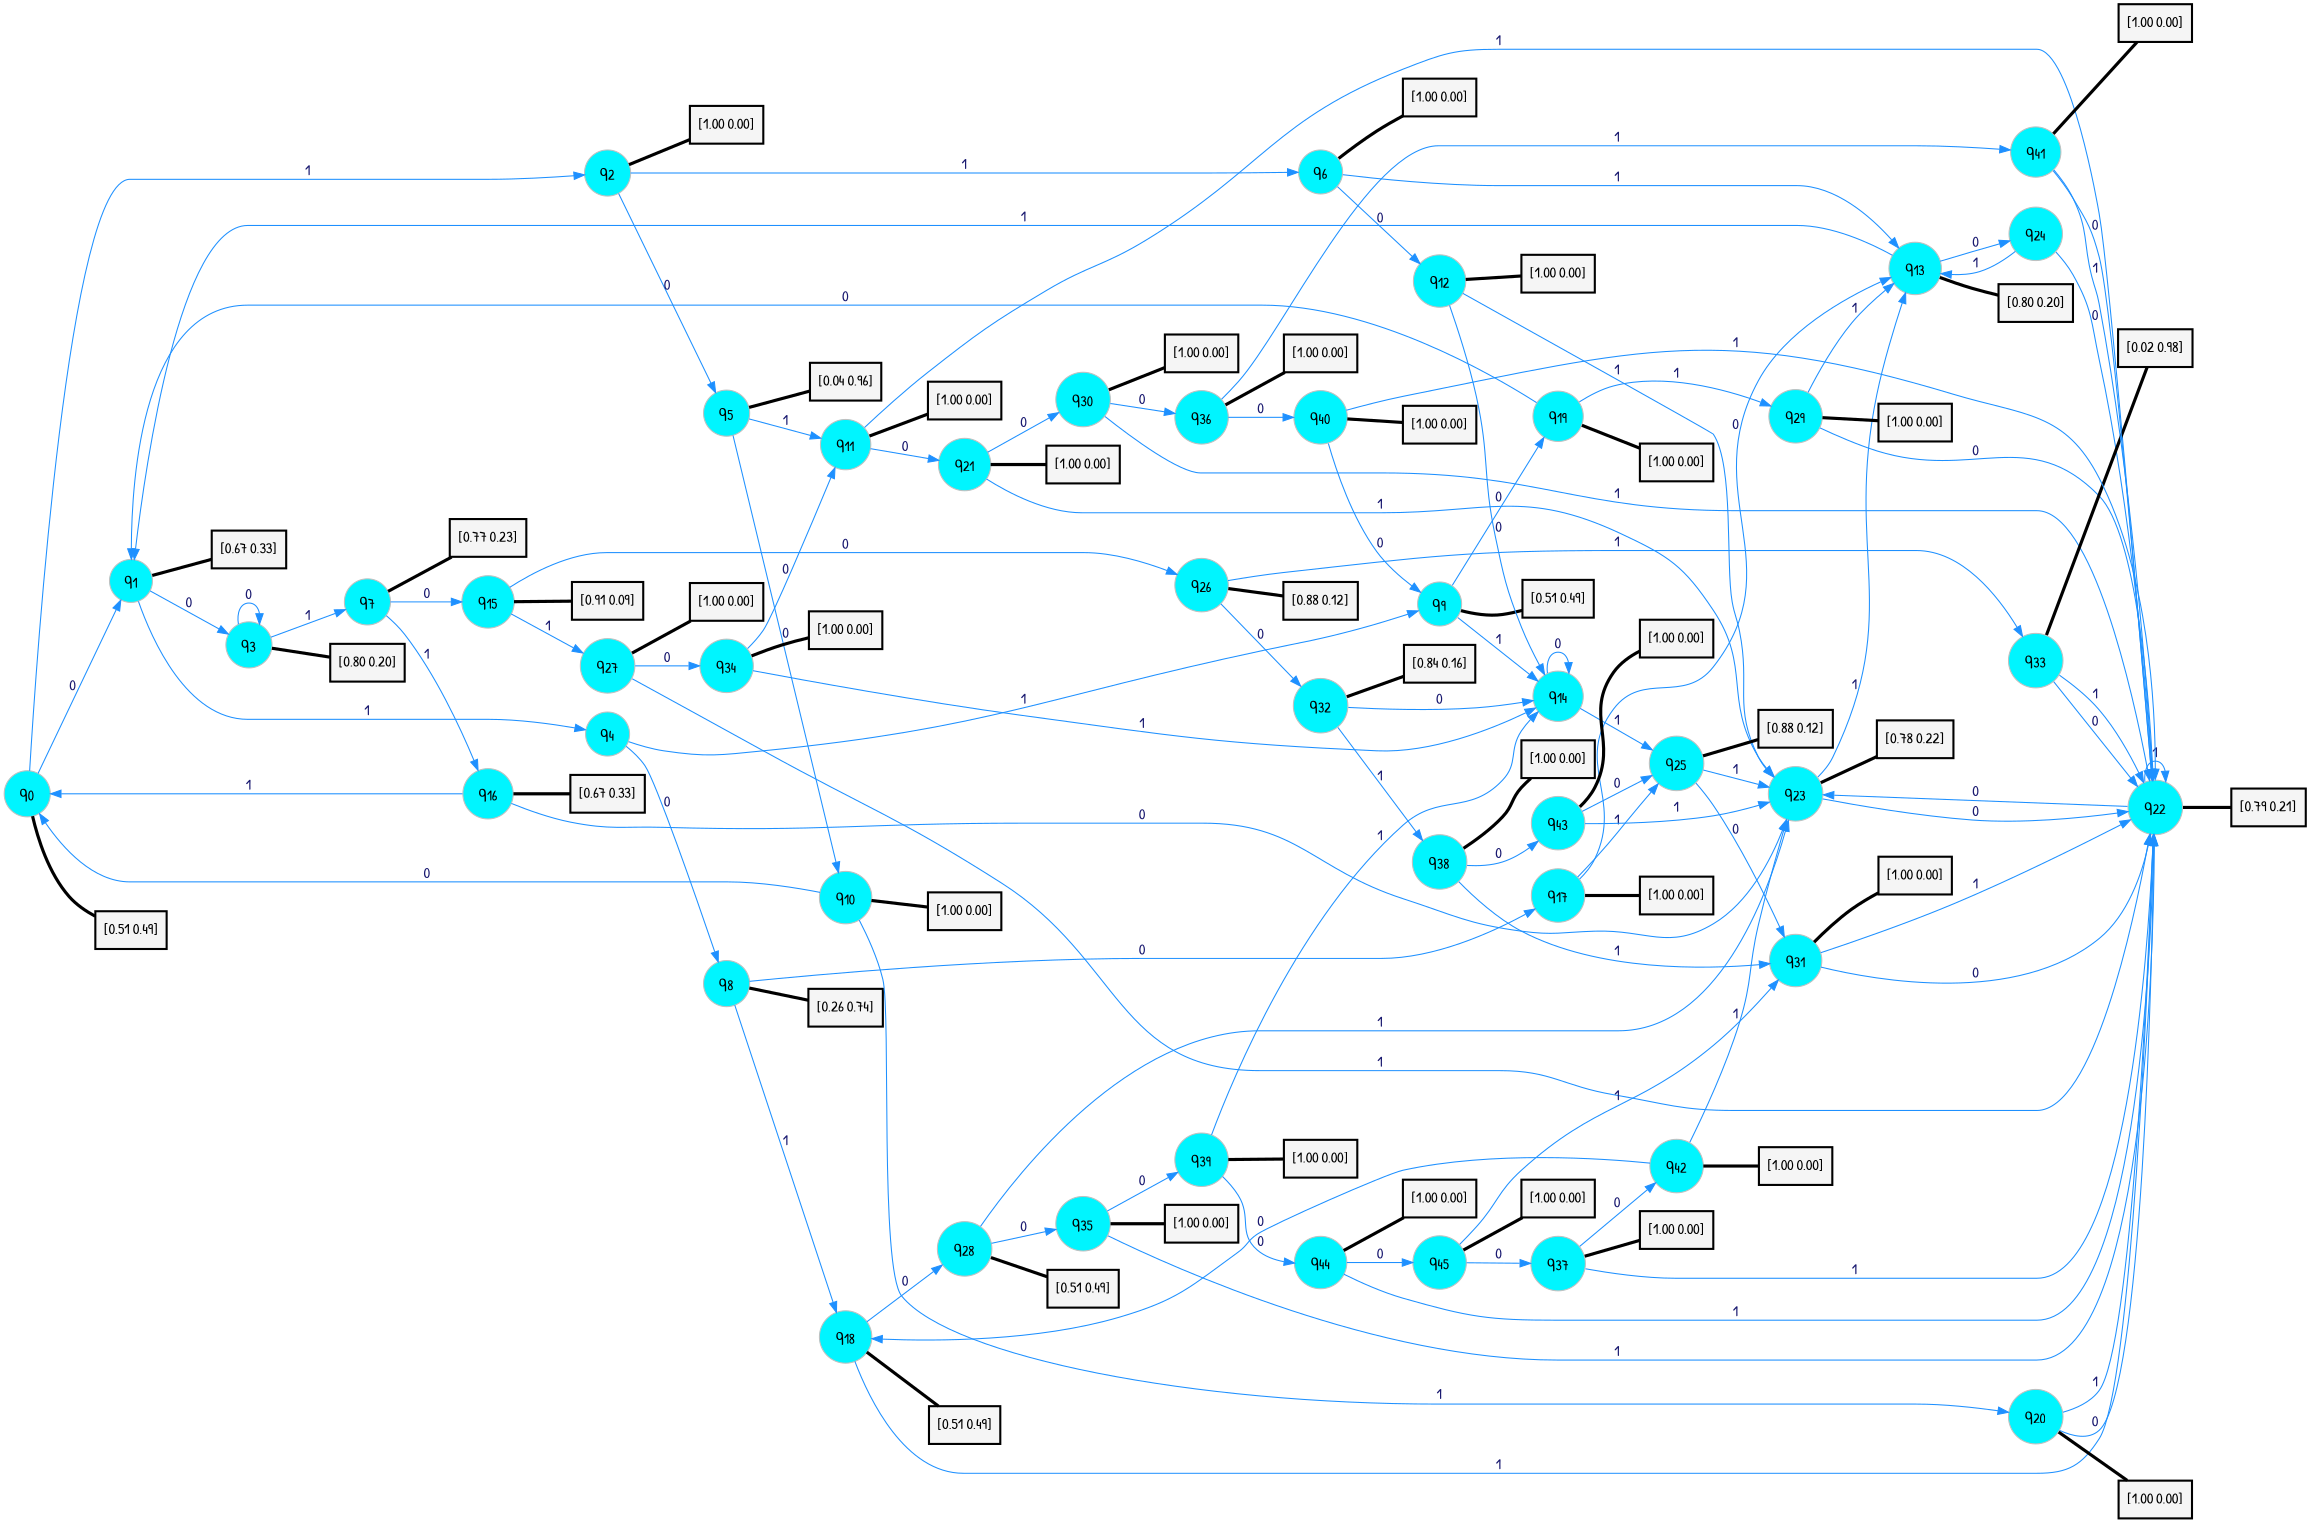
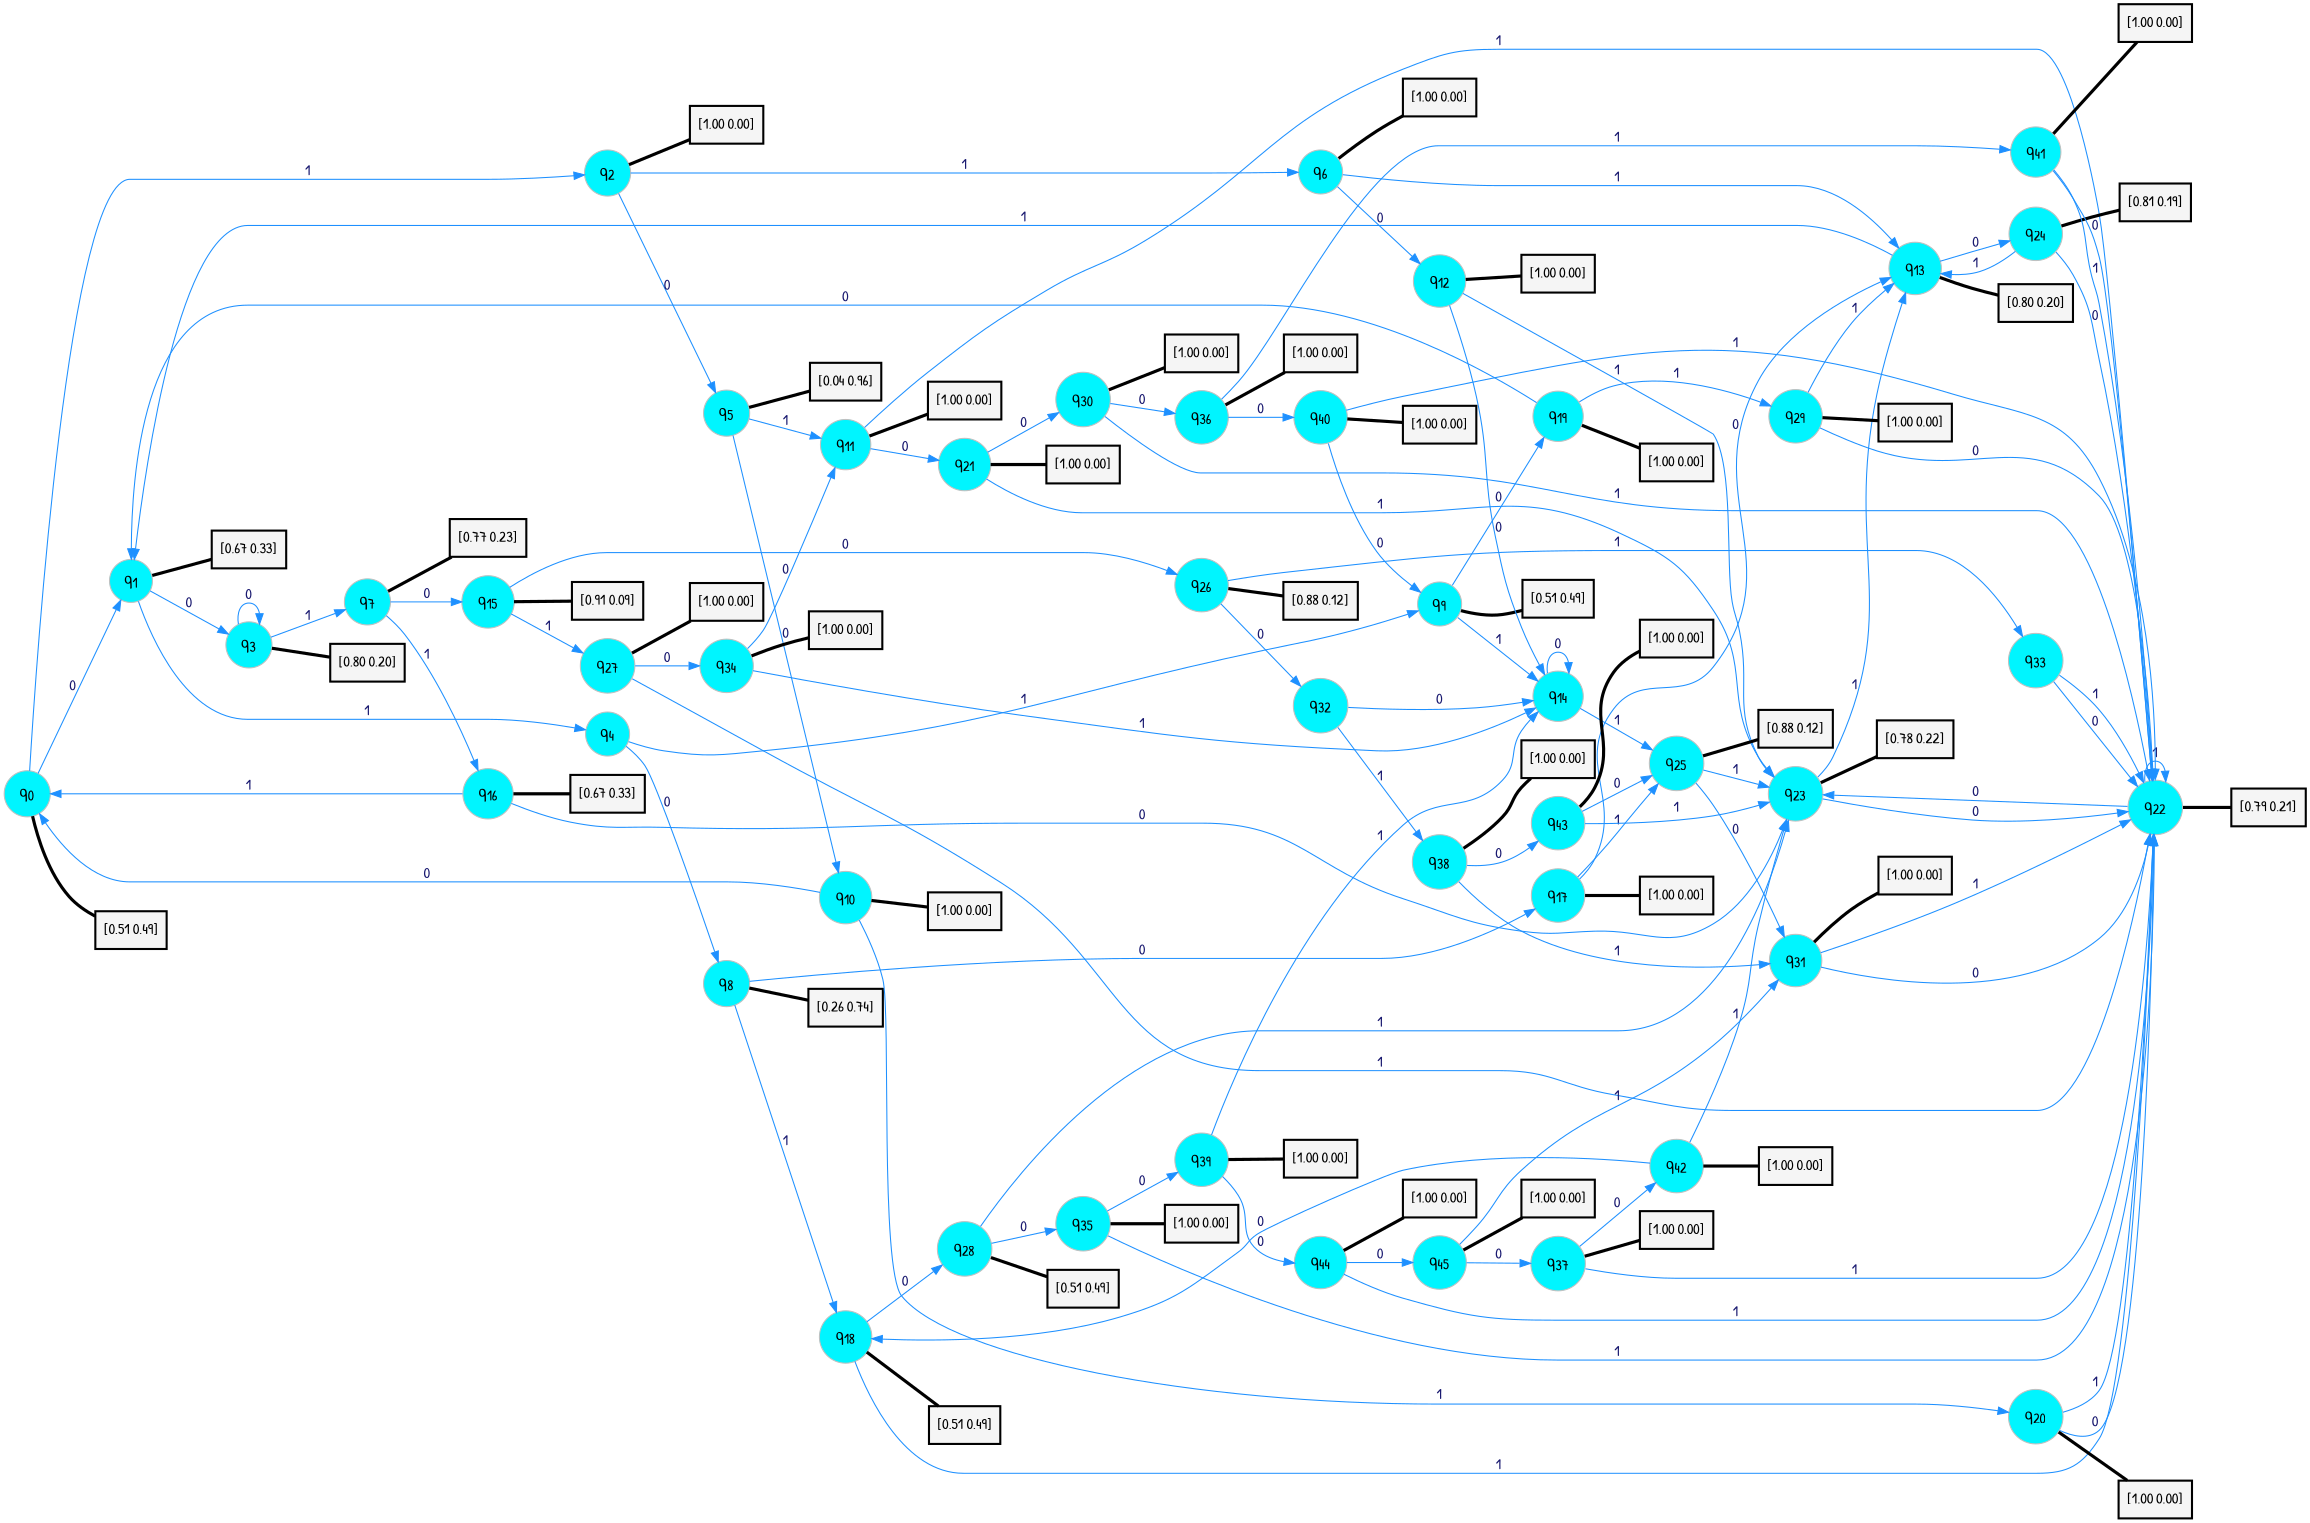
  digraph {
    fontname="Patrick Hand"
    rankdir=LR
    node [color=gray fillcolor=turquoise1 fontcolor=black fontname="Patrick Hand" fontsize=16 fontweight=bold shape=circle style=filled]
    edge [arrowsize=1 color=dodgerblue1 fontcolor=midnightblue fontname="Patrick Hand" fontweight=bold penwidth=1 style=solid weight=20]
    n1 [label=<q<SUB>0</SUB>>]
    n2 [label=<q<SUB>1</SUB>>]
    n3 [label=<q<SUB>2</SUB>>]
    n4 [color=black fillcolor=whitesmoke fontsize=14 label="[0.51 0.49]" penwidth=2 shape=box]
    n5 [label=<q<SUB>3</SUB>>]
    n6 [label=<q<SUB>4</SUB>>]
    n7 [color=black fillcolor=whitesmoke fontsize=14 label="[0.67 0.33]" penwidth=2 shape=box]
    n8 [label=<q<SUB>5</SUB>>]
    n9 [label=<q<SUB>6</SUB>>]
    n10 [color=black fillcolor=whitesmoke fontsize=14 label="[1.00 0.00]" penwidth=2 shape=box]
    n11 [label=<q<SUB>7</SUB>>]
    n12 [color=black fillcolor=whitesmoke fontsize=14 label="[0.80 0.20]" penwidth=2 shape=box]
    n13 [label=<q<SUB>8</SUB>>]
    n14 [label=<q<SUB>9</SUB>>]
    n15 [label=<q<SUB>10</SUB>>]
    n16 [label=<q<SUB>11</SUB>>]
    n17 [color=black fillcolor=whitesmoke fontsize=14 label="[0.04 0.96]" penwidth=2 shape=box]
    n18 [label=<q<SUB>12</SUB>>]
    n19 [label=<q<SUB>13</SUB>>]
    n20 [color=black fillcolor=whitesmoke fontsize=14 label="[1.00 0.00]" penwidth=2 shape=box]
    n21 [label=<q<SUB>15</SUB>>]
    n22 [label=<q<SUB>16</SUB>>]
    n23 [color=black fillcolor=whitesmoke fontsize=14 label="[0.77 0.23]" penwidth=2 shape=box]
    n24 [label=<q<SUB>17</SUB>>]
    n25 [label=<q<SUB>18</SUB>>]
    n26 [color=black fillcolor=whitesmoke fontsize=14 label="[0.26 0.74]" penwidth=2 shape=box]
    n27 [label=<q<SUB>14</SUB>>]
    n28 [label=<q<SUB>19</SUB>>]
    n29 [color=black fillcolor=whitesmoke fontsize=14 label="[0.51 0.49]" penwidth=2 shape=box]
    n30 [label=<q<SUB>20</SUB>>]
    n31 [color=black fillcolor=whitesmoke fontsize=14 label="[1.00 0.00]" penwidth=2 shape=box]
    n32 [label=<q<SUB>21</SUB>>]
    n33 [label=<q<SUB>22</SUB>>]
    n34 [color=black fillcolor=whitesmoke fontsize=14 label="[1.00 0.00]" penwidth=2 shape=box]
    n35 [label=<q<SUB>23</SUB>>]
    n36 [color=black fillcolor=whitesmoke fontsize=14 label="[1.00 0.00]" penwidth=2 shape=box]
    n37 [label=<q<SUB>24</SUB>>]
    n38 [color=black fillcolor=whitesmoke fontsize=14 label="[0.80 0.20]" penwidth=2 shape=box]
    n39 [label=<q<SUB>26</SUB>>]
    n40 [label=<q<SUB>27</SUB>>]
    n41 [color=black fillcolor=whitesmoke fontsize=14 label="[0.91 0.09]" penwidth=2 shape=box]
    n42 [color=black fillcolor=whitesmoke fontsize=14 label="[0.67 0.33]" penwidth=2 shape=box]
    n43 [label=<q<SUB>25</SUB>>]
    n44 [color=black fillcolor=whitesmoke fontsize=14 label="[1.00 0.00]" penwidth=2 shape=box]
    n45 [label=<q<SUB>28</SUB>>]
    n46 [color=black fillcolor=whitesmoke fontsize=14 label="[0.51 0.49]" penwidth=2 shape=box]
    n47 [label=<q<SUB>29</SUB>>]
    n48 [color=black fillcolor=whitesmoke fontsize=14 label="[1.00 0.00]" penwidth=2 shape=box]
    n49 [color=black fillcolor=whitesmoke fontsize=14 label="[1.00 0.00]" penwidth=2 shape=box]
    n50 [label=<q<SUB>30</SUB>>]
    n51 [color=black fillcolor=whitesmoke fontsize=14 label="[1.00 0.00]" penwidth=2 shape=box]
    n52 [color=black fillcolor=whitesmoke fontsize=14 label="[0.79 0.21]" penwidth=2 shape=box]
    n53 [color=black fillcolor=whitesmoke fontsize=14 label="[0.78 0.22]" penwidth=2 shape=box]
+   n54 [color=black fillcolor=whitesmoke fontsize=14 label="[0.81 0.19]" penwidth=2 shape=box]
    n55 [label=<q<SUB>31</SUB>>]
    n56 [color=black fillcolor=whitesmoke fontsize=14 label="[0.88 0.12]" penwidth=2 shape=box]
    n57 [label=<q<SUB>32</SUB>>]
    n58 [label=<q<SUB>33</SUB>>]
    n59 [color=black fillcolor=whitesmoke fontsize=14 label="[0.88 0.12]" penwidth=2 shape=box]
    n60 [label=<q<SUB>34</SUB>>]
    n61 [color=black fillcolor=whitesmoke fontsize=14 label="[1.00 0.00]" penwidth=2 shape=box]
    n62 [label=<q<SUB>35</SUB>>]
    n63 [color=black fillcolor=whitesmoke fontsize=14 label="[0.51 0.49]" penwidth=2 shape=box]
    n64 [color=black fillcolor=whitesmoke fontsize=14 label="[1.00 0.00]" penwidth=2 shape=box]
    n65 [label=<q<SUB>36</SUB>>]
    n66 [color=black fillcolor=whitesmoke fontsize=14 label="[1.00 0.00]" penwidth=2 shape=box]
    n67 [color=black fillcolor=whitesmoke fontsize=14 label="[1.00 0.00]" penwidth=2 shape=box]
    n68 [label=<q<SUB>38</SUB>>]
-   n69 [color=black fillcolor=whitesmoke fontsize=14 label="[0.84 0.16]" penwidth=2 shape=box]
-   n70 [color=black fillcolor=whitesmoke fontsize=14 label="[0.02 0.98]" penwidth=2 shape=box]
    n71 [color=black fillcolor=whitesmoke fontsize=14 label="[1.00 0.00]" penwidth=2 shape=box]
    n72 [label=<q<SUB>39</SUB>>]
    n73 [color=black fillcolor=whitesmoke fontsize=14 label="[1.00 0.00]" penwidth=2 shape=box]
    n74 [label=<q<SUB>40</SUB>>]
    n75 [label=<q<SUB>41</SUB>>]
    n76 [color=black fillcolor=whitesmoke fontsize=14 label="[1.00 0.00]" penwidth=2 shape=box]
    n77 [label=<q<SUB>43</SUB>>]
    n78 [color=black fillcolor=whitesmoke fontsize=14 label="[1.00 0.00]" penwidth=2 shape=box]
    n79 [label=<q<SUB>44</SUB>>]
    n80 [color=black fillcolor=whitesmoke fontsize=14 label="[1.00 0.00]" penwidth=2 shape=box]
    n81 [color=black fillcolor=whitesmoke fontsize=14 label="[1.00 0.00]" penwidth=2 shape=box]
    n82 [color=black fillcolor=whitesmoke fontsize=14 label="[1.00 0.00]" penwidth=2 shape=box]
    n83 [label=<q<SUB>37</SUB>>]
    n84 [label=<q<SUB>42</SUB>>]
    n85 [color=black fillcolor=whitesmoke fontsize=14 label="[1.00 0.00]" penwidth=2 shape=box]
    n86 [color=black fillcolor=whitesmoke fontsize=14 label="[1.00 0.00]" penwidth=2 shape=box]
    n87 [color=black fillcolor=whitesmoke fontsize=14 label="[1.00 0.00]" penwidth=2 shape=box]
    n88 [label=<q<SUB>45</SUB>>]
    n89 [color=black fillcolor=whitesmoke fontsize=14 label="[1.00 0.00]" penwidth=2 shape=box]
    n90 [color=black fillcolor=whitesmoke fontsize=14 label="[1.00 0.00]" penwidth=2 shape=box]
    n1 -> n2 [label=0]
    n1 -> n3 [label=1]
    n1 -> n4 [arrowhead=none color=black penwidth=3]
    n2 -> n5 [label=0]
    n2 -> n6 [label=1]
    n2 -> n7 [arrowhead=none color=black penwidth=3]
    n3 -> n8 [label=0]
    n3 -> n9 [label=1]
    n3 -> n10 [arrowhead=none color=black penwidth=3]
    n5 -> n5 [label=0]
    n5 -> n11 [label=1]
    n5 -> n12 [arrowhead=none color=black penwidth=3]
    n6 -> n13 [label=0]
    n6 -> n14 [label=1]
    n8 -> n15 [label=0]
    n8 -> n16 [label=1]
    n8 -> n17 [arrowhead=none color=black penwidth=3]
    n9 -> n18 [label=0]
    n9 -> n19 [label=1]
    n9 -> n20 [arrowhead=none color=black penwidth=3]
    n11 -> n21 [label=0]
    n11 -> n22 [label=1]
    n11 -> n23 [arrowhead=none color=black penwidth=3]
    n13 -> n24 [label=0]
    n13 -> n25 [label=1]
    n13 -> n26 [arrowhead=none color=black penwidth=3]
    n14 -> n27 [label=1]
    n14 -> n28 [label=0]
    n14 -> n29 [arrowhead=none color=black penwidth=3]
    n15 -> n1 [label=0]
    n15 -> n30 [label=1]
    n15 -> n31 [arrowhead=none color=black penwidth=3]
    n16 -> n32 [label=0]
    n16 -> n33 [label=1]
    n16 -> n34 [arrowhead=none color=black penwidth=3]
    n18 -> n27 [label=0]
    n18 -> n35 [label=1]
    n18 -> n36 [arrowhead=none color=black penwidth=3]
    n19 -> n2 [label=1]
    n19 -> n37 [label=0]
    n19 -> n38 [arrowhead=none color=black penwidth=3]
    n21 -> n39 [label=0]
    n21 -> n40 [label=1]
    n21 -> n41 [arrowhead=none color=black penwidth=3]
    n22 -> n1 [label=1]
    n22 -> n35 [label=0]
    n22 -> n42 [arrowhead=none color=black penwidth=3]
    n24 -> n19 [label=0]
    n24 -> n43 [label=1]
    n24 -> n44 [arrowhead=none color=black penwidth=3]
    n25 -> n33 [label=1]
    n25 -> n45 [label=0]
    n25 -> n46 [arrowhead=none color=black penwidth=3]
    n27 -> n27 [label=0]
    n27 -> n43 [label=1]
    n28 -> n2 [label=0]
    n28 -> n47 [label=1]
    n28 -> n48 [arrowhead=none color=black penwidth=3]
    n30 -> n33 [label=0]
    n30 -> n33 [label=1]
    n30 -> n49 [arrowhead=none color=black penwidth=3]
    n32 -> n35 [label=1]
    n32 -> n50 [label=0]
    n32 -> n51 [arrowhead=none color=black penwidth=3]
    n33 -> n33 [label=1]
    n33 -> n35 [label=0]
    n33 -> n52 [arrowhead=none color=black penwidth=3]
    n35 -> n19 [label=1]
    n35 -> n33 [label=0]
    n35 -> n53 [arrowhead=none color=black penwidth=3]
    n37 -> n19 [label=1]
    n37 -> n33 [label=0]
+   n37 -> n54 [arrowhead=none color=black penwidth=3]
    n39 -> n57 [label=0]
    n39 -> n58 [label=1]
    n39 -> n59 [arrowhead=none color=black penwidth=3]
    n40 -> n33 [label=1]
    n40 -> n60 [label=0]
    n40 -> n61 [arrowhead=none color=black penwidth=3]
    n43 -> n35 [label=1]
    n43 -> n55 [label=0]
    n43 -> n56 [arrowhead=none color=black penwidth=3]
    n45 -> n35 [label=1]
    n45 -> n62 [label=0]
    n45 -> n63 [arrowhead=none color=black penwidth=3]
    n47 -> n19 [label=1]
    n47 -> n33 [label=0]
    n47 -> n64 [arrowhead=none color=black penwidth=3]
    n50 -> n33 [label=1]
    n50 -> n65 [label=0]
    n50 -> n66 [arrowhead=none color=black penwidth=3]
    n55 -> n33 [label=0]
    n55 -> n33 [label=1]
    n55 -> n67 [arrowhead=none color=black penwidth=3]
    n57 -> n27 [label=0]
    n57 -> n68 [label=1]
-   n57 -> n69 [arrowhead=none color=black penwidth=3]
    n58 -> n33 [label=0]
    n58 -> n33 [label=1]
-   n58 -> n70 [arrowhead=none color=black penwidth=3]
    n60 -> n16 [label=0]
    n60 -> n27 [label=1]
    n60 -> n71 [arrowhead=none color=black penwidth=3]
    n62 -> n33 [label=1]
    n62 -> n72 [label=0]
    n62 -> n73 [arrowhead=none color=black penwidth=3]
    n65 -> n74 [label=0]
    n65 -> n75 [label=1]
    n65 -> n76 [arrowhead=none color=black penwidth=3]
    n68 -> n55 [label=1]
    n68 -> n77 [label=0]
    n68 -> n78 [arrowhead=none color=black penwidth=3]
    n72 -> n27 [label=1]
    n72 -> n79 [label=0]
    n72 -> n80 [arrowhead=none color=black penwidth=3]
    n74 -> n14 [label=0]
    n74 -> n33 [label=1]
    n74 -> n81 [arrowhead=none color=black penwidth=3]
    n75 -> n33 [label=0]
    n75 -> n33 [label=1]
    n75 -> n82 [arrowhead=none color=black penwidth=3]
    n77 -> n35 [label=1]
    n77 -> n43 [label=0]
    n77 -> n87 [arrowhead=none color=black penwidth=3]
    n79 -> n33 [label=1]
    n79 -> n88 [label=0]
    n79 -> n89 [arrowhead=none color=black penwidth=3]
    n83 -> n33 [label=1]
    n83 -> n84 [label=0]
    n83 -> n85 [arrowhead=none color=black penwidth=3]
    n84 -> n25 [label=0]
    n84 -> n35 [label=1]
    n84 -> n86 [arrowhead=none color=black penwidth=3]
    n88 -> n55 [label=1]
    n88 -> n83 [label=0]
    n88 -> n90 [arrowhead=none color=black penwidth=3]
  }
